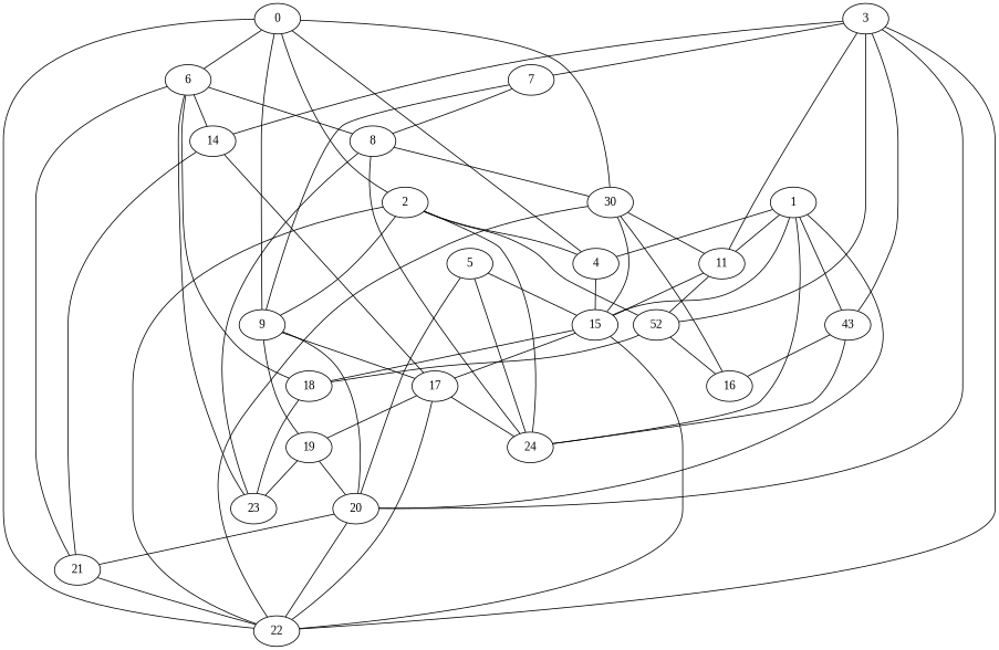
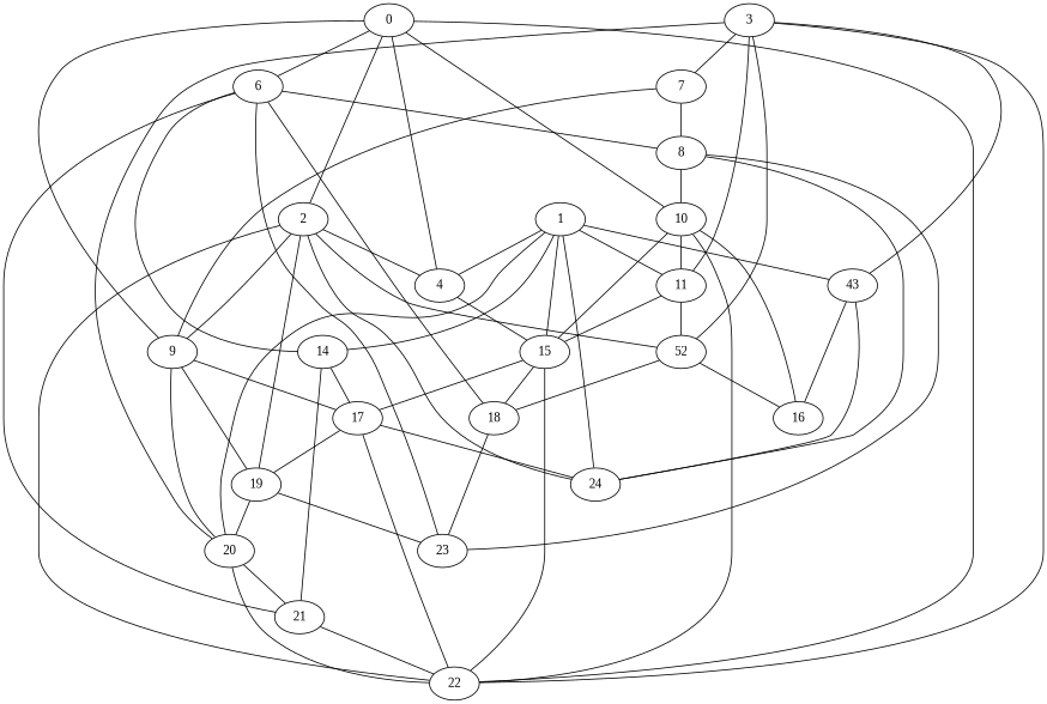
  strict graph {
    fontname="Liberation Serif"
    node [fontname="Liberation Serif"]
    edge [fontname="Liberation Serif" is_available=True prob=1.0]
    0
    2
    4
    6
    9
-   10 [label=30]
+   10
    22
    24
    n9 [label=52]
    19
    15
    14
    8
    18
    21
    23
    20
    17
    11
    16
    1
    n22 [label=43]
    3
    7
-   5
    0 -- 2 [prob=0.188893883219]
    0 -- 4 [prob=0.338345611549]
    0 -- 6
    0 -- 9 [prob=0.110071377703]
    0 -- 10 [prob=0.401956063366]
    0 -- 22 [prob=0.790793043215]
    2 -- 4 [prob=0.611433299741]
    2 -- 9 [prob=0.676493523866]
    2 -- 22
    2 -- 24 [prob=0.220402422668]
    2 -- n9 [prob=0.265000409149]
+   2 -- 19
    4 -- 15 [prob=0.334205844208]
    6 -- 14 [prob=0.825985467279]
    6 -- 8 [prob=0.388337325761]
    6 -- 18 [prob=0.483446072269]
    6 -- 21 [prob=0.0936166400497]
    6 -- 23
    9 -- 19 [prob=0.223208989605]
    9 -- 20 [prob=0.252295295235]
    9 -- 17 [prob=0.045922071367]
    10 -- 22 [prob=0.715080373809]
    10 -- 15 [prob=0.243531289326]
    10 -- 11 [prob=0.0679187634522]
    10 -- 16
    n9 -- 18
    n9 -- 16 [prob=0.0699153747416]
    19 -- 23 [prob=0.612870494486]
    19 -- 20 [prob=0.403365231719]
    15 -- 22 [prob=0.331693898345]
    15 -- 18 [prob=0.0121262981089]
    15 -- 17
    14 -- 21 [prob=0.944920779912]
    14 -- 17 [prob=0.367016368725]
    8 -- 10 [prob=0.81824326109]
    8 -- 24
    8 -- 23
    18 -- 23 [prob=0.242349694555]
    21 -- 22
    20 -- 22 [prob=0.257581845271]
    20 -- 21 [prob=0.520563029979]
    17 -- 22 [prob=0.222426615734]
    17 -- 24 [prob=0.933732880726]
    17 -- 19
    11 -- n9 [prob=0.807458324132]
    11 -- 15 [prob=0.355689441553]
    1 -- 4 [prob=0.0731139326758]
    1 -- 24
    1 -- 15 [prob=0.0847188476911]
    1 -- 20
    1 -- 11 [prob=0.168173927031]
    1 -- n22 [prob=0.188567653931]
    n22 -- 24
    n22 -- 16 [prob=0.184977774603]
    3 -- 22
    3 -- n9 [prob=0.655315291278]
-   3 -- 14 [prob=0.517569831463]
+   1 -- 14 [prob=0.517569831463]
    3 -- 20
    3 -- 11
    3 -- n22 [prob=0.0871126765164]
    3 -- 7 [prob=0.307370469905]
    7 -- 9 [prob=0.321545296726]
    7 -- 8
-   5 -- 24 [prob=0.547041692179]
-   5 -- 15
-   5 -- 20 [prob=0.950532679857]
  }
